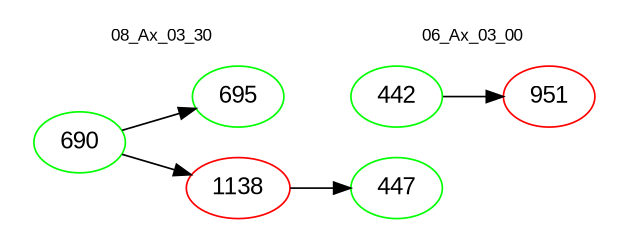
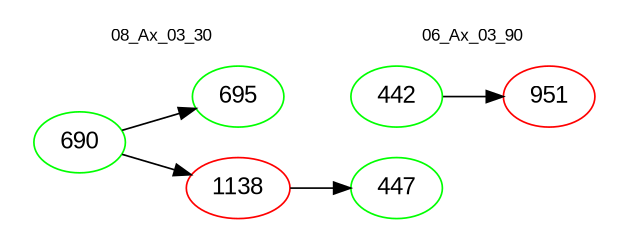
  digraph {
    fontname="Liberation Sans"
    rankdir=LR
    node [color=green fontname="Liberation Sans"]
    edge [color=black fontname="Liberation Sans"]
    n1 [label=442]
    n2 [label=447]
    n3 [color=red label=951]
    n4 [label=690]
    n5 [color=red label=1138]
    n6 [label=695]
    subgraph cluster_1 {
      color=white
      fontsize=10
-     label="06_Ax_03_00"
+     label="06_Ax_03_90"
      n1
      n2
      n3
    }
    subgraph cluster_2 {
      color=white
      fontsize=10
      label="08_Ax_03_30"
      n4
      n5
      n6
    }
    n1 -> n3
    n4 -> n5
    n4 -> n6
    n5 -> n2
  }
